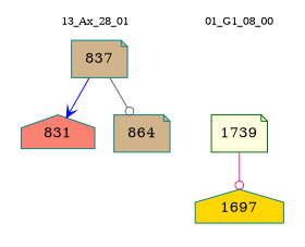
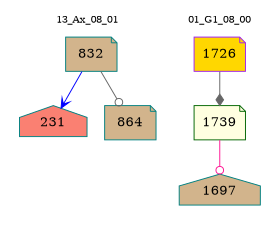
  digraph {
    node [color=teal fillcolor=tan shape=note style=filled]
    edge [arrowhead=odot color=gray40]
-   n1 [label=837]
-   n2 [fillcolor=salmon label=831 shape=house]
+   n1 [label=832]
+   n2 [fillcolor=salmon label=231 shape=house]
    n3 [label=864]
-   n5 [fillcolor=gold label=1697 shape=house]
+   n4 [color=purple fillcolor=gold label=1726]
+   n5 [label=1697 shape=house]
    n6 [color=darkgreen fillcolor=lightyellow label=1739]
    subgraph cluster_1 {
      color=white
      fontsize=10
-     label="13_Ax_28_01"
+     label="13_Ax_08_01"
      n1
      n2
      n3
    }
    subgraph cluster_2 {
      color=white
      fontsize=10
      label="01_G1_08_00"
+     n4
      n5
      n6
    }
    n1 -> n2 [arrowhead=vee color=blue]
    n1 -> n3
+   n4 -> n6 [arrowhead=diamond]
    n6 -> n5 [color=deeppink]
  }
